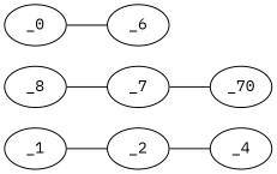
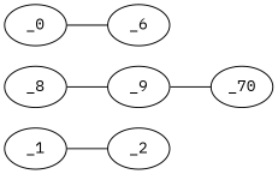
  graph {
    fontname="IBM Plex Mono"
    rankdir=LR
    node [charge=0 chem=1 fontname="IBM Plex Mono" symbol="C  " x=4.5981 y=0.75]
    edge [fontname="IBM Plex Mono" valence=1]
    _1 [chem=2 symbol="O  " x=5.4641]
    _2 [y=0.25]
-   _4 [chem=2 symbol="O  " y=-0.75]
    _8 [x=7.1962]
-   _9 [x=8.0622 y=0.25 label=_7]
+   _9 [x=8.0622 y=0.25]
    n6 [charge=1 chem=4 label=_0 symbol="N  " x=2.866 y=0.25]
    _6 [charge=-1 chem=4 symbol="N  " x=2 y=-0.25]
    n8 [chem=7 label=_70 symbol="Cl " x=8.9282]
    _1 -- _2
-   _2 -- _4 [valence=2]
    _8 -- _9
    _9 -- n8
    n6 -- _6 [valence=2]
  }
